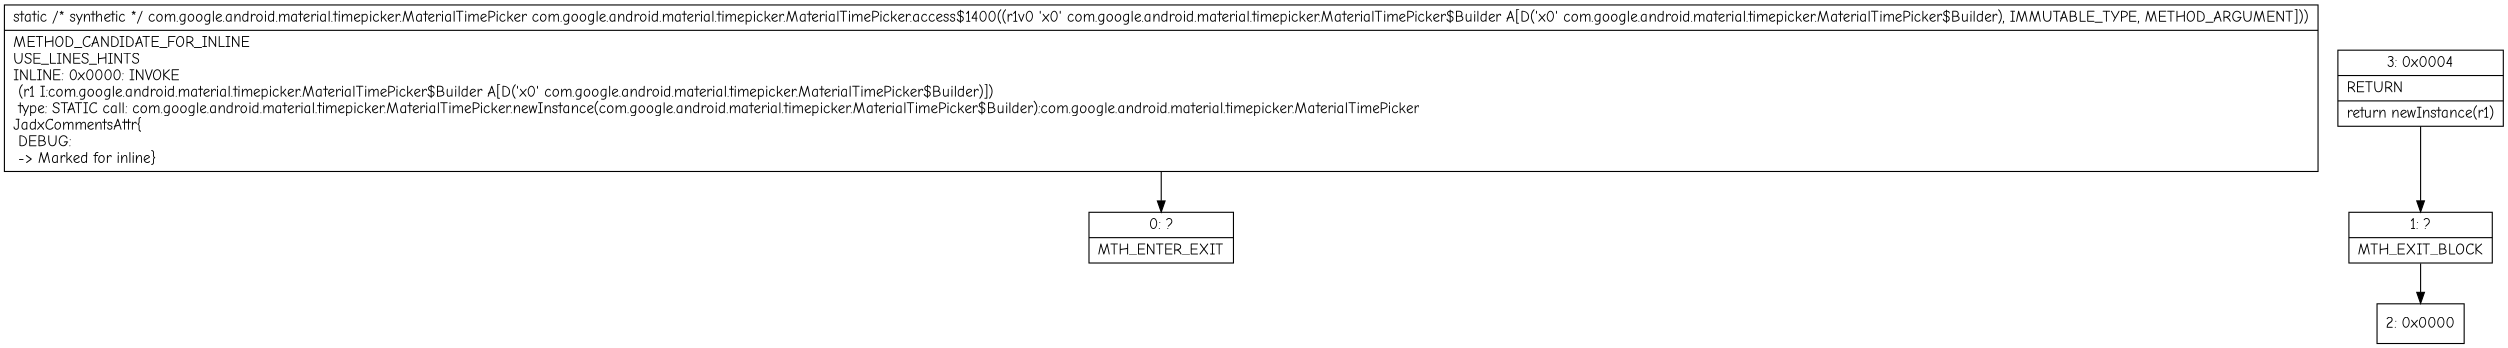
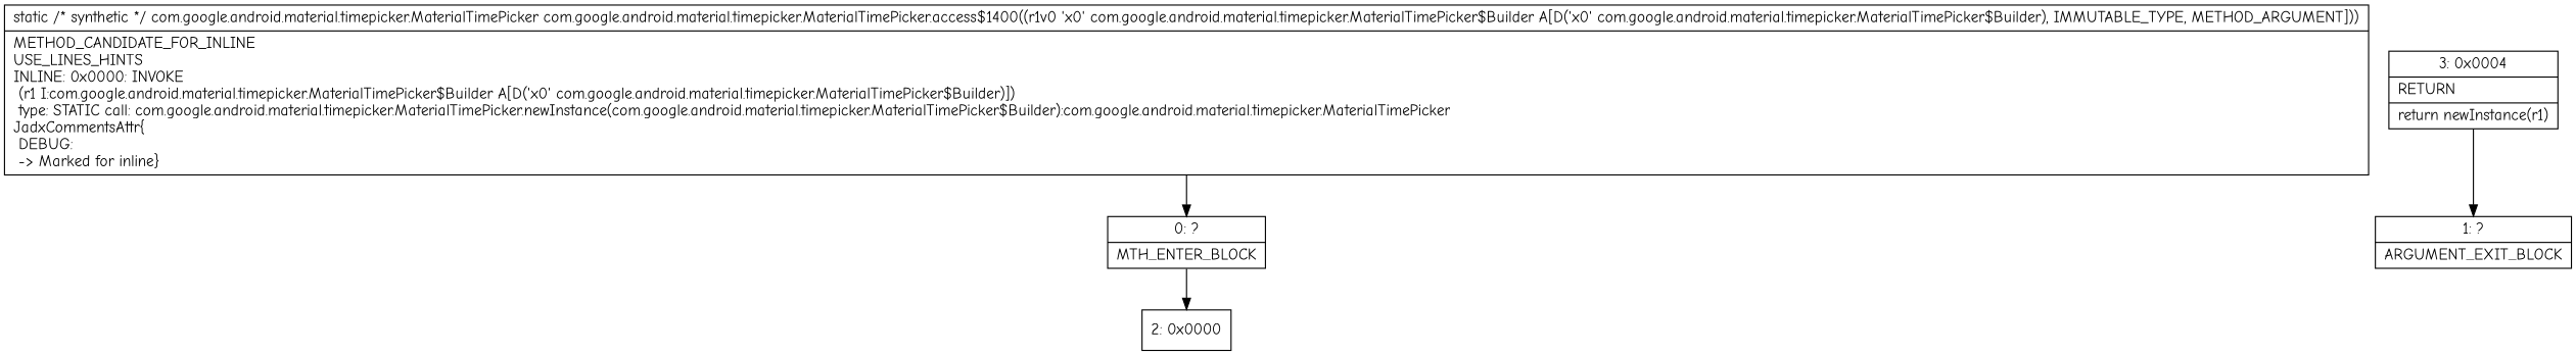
  digraph {
    fontname="Comic Neue"
    node [fontname="Comic Neue" shape=record]
    edge [fontname="Comic Neue"]
-   n1 [label="{0\:\ ?|MTH_ENTER_EXIT\l}"]
+   n1 [label="{0\:\ ?|MTH_ENTER_BLOCK\l}"]
    n2 [label="{2\:\ 0x0000}"]
    n3 [label="{3\:\ 0x0004|RETURN\l|return newInstance(r1)\l}"]
-   n4 [label="{1\:\ ?|MTH_EXIT_BLOCK\l}"]
+   n4 [label="{1\:\ ?|ARGUMENT_EXIT_BLOCK\l}"]
    n5 [label="{static \/* synthetic *\/ com.google.android.material.timepicker.MaterialTimePicker com.google.android.material.timepicker.MaterialTimePicker.access$1400((r1v0 'x0' com.google.android.material.timepicker.MaterialTimePicker$Builder A[D('x0' com.google.android.material.timepicker.MaterialTimePicker$Builder), IMMUTABLE_TYPE, METHOD_ARGUMENT]))  | METHOD_CANDIDATE_FOR_INLINE\lUSE_LINES_HINTS\lINLINE: 0x0000: INVOKE  \l  (r1 I:com.google.android.material.timepicker.MaterialTimePicker$Builder A[D('x0' com.google.android.material.timepicker.MaterialTimePicker$Builder)])\l type: STATIC call: com.google.android.material.timepicker.MaterialTimePicker.newInstance(com.google.android.material.timepicker.MaterialTimePicker$Builder):com.google.android.material.timepicker.MaterialTimePicker\lJadxCommentsAttr\{\l DEBUG: \l \-\> Marked for inline\}\l}"]
-   n4 -> n2
+   n1 -> n2
    n3 -> n4
    n5 -> n1
  }
